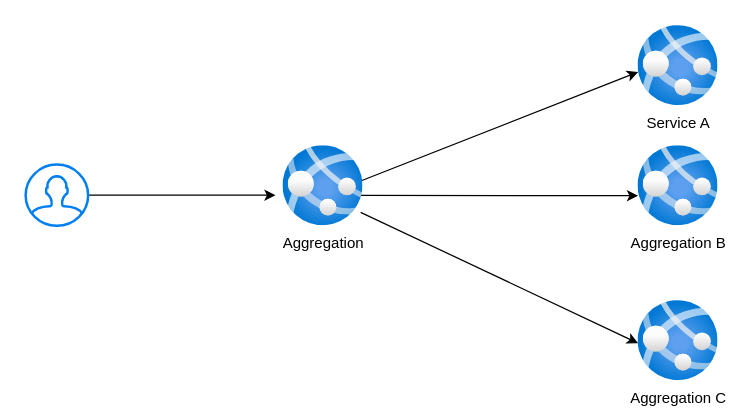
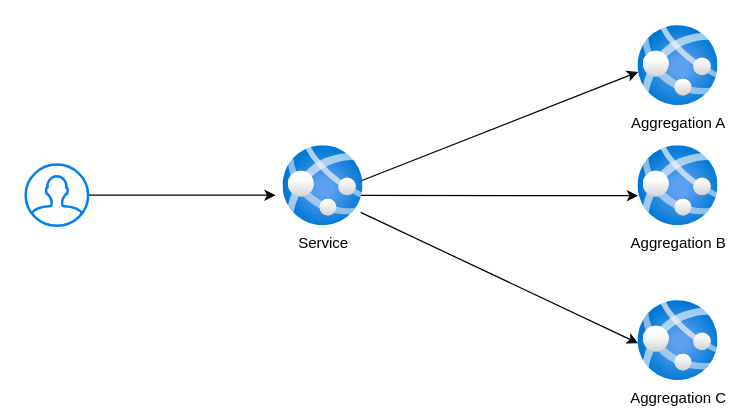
  <mxCell id="0" />
  <mxCell id="1" parent="0" />
  <mxCell id="2" style="edgeStyle=none;html=1;entryX=0;entryY=0.508;entryDx=0;entryDy=0;entryPerimeter=0;" edge="1" parent="1"><mxGeometry relative="1" as="geometry"><mxPoint x="288" y="155.637" as="sourcePoint" /><mxPoint x="510" y="155.999" as="targetPoint" /></mxGeometry></mxCell>
  <mxCell id="3" style="edgeStyle=none;html=1;" edge="1" parent="1"><mxGeometry relative="1" as="geometry"><mxPoint x="288" y="144.197" as="sourcePoint" /><mxPoint x="510" y="56.983" as="targetPoint" /></mxGeometry></mxCell>
  <mxCell id="4" style="edgeStyle=none;html=1;entryX=0;entryY=0.664;entryDx=0;entryDy=0;entryPerimeter=0;" edge="1" parent="1"><mxGeometry relative="1" as="geometry"><mxPoint x="288" y="169.269" as="sourcePoint" /><mxPoint x="510" y="273.984" as="targetPoint" /></mxGeometry></mxCell>
  <mxCell id="5" style="edgeStyle=none;html=1;" edge="1" parent="1" source="6"><mxGeometry relative="1" as="geometry"><mxPoint x="220" y="155.59" as="targetPoint" /></mxGeometry></mxCell>
  <mxCell id="6" value="" style="html=1;verticalLabelPosition=bottom;align=center;labelBackgroundColor=#ffffff;verticalAlign=top;strokeWidth=2;strokeColor=#0080F0;shadow=0;dashed=0;shape=mxgraph.ios7.icons.user;" vertex="1" parent="1"><mxGeometry x="20" y="131.09" width="50" height="49" as="geometry" /></mxCell>
- <mxCell id="7" value="Aggregation&lt;br&gt;" style="aspect=fixed;html=1;points=[];align=center;image;fontSize=12;image=img/lib/azure2/app_services/App_Services.svg;" vertex="1" parent="1"><mxGeometry x="226" y="116.09" width="64" height="64" as="geometry" /></mxCell>
- <mxCell id="8" value="Service A" style="aspect=fixed;html=1;points=[];align=center;image;fontSize=12;image=img/lib/azure2/app_services/App_Services.svg;" vertex="1" parent="1"><mxGeometry x="510" y="20" width="64" height="64" as="geometry" /></mxCell>
+ <mxCell id="7" value="Service&lt;br&gt;" style="aspect=fixed;html=1;points=[];align=center;image;fontSize=12;image=img/lib/azure2/app_services/App_Services.svg;" vertex="1" parent="1"><mxGeometry x="226" y="116.09" width="64" height="64" as="geometry" /></mxCell>
+ <mxCell id="8" value="Aggregation A" style="aspect=fixed;html=1;points=[];align=center;image;fontSize=12;image=img/lib/azure2/app_services/App_Services.svg;" vertex="1" parent="1"><mxGeometry x="510" y="20" width="64" height="64" as="geometry" /></mxCell>
  <mxCell id="9" value="Aggregation B" style="aspect=fixed;html=1;points=[];align=center;image;fontSize=12;image=img/lib/azure2/app_services/App_Services.svg;" vertex="1" parent="1"><mxGeometry x="510" y="116.09" width="64" height="64" as="geometry" /></mxCell>
  <mxCell id="10" value="Aggregation C" style="aspect=fixed;html=1;points=[];align=center;image;fontSize=12;image=img/lib/azure2/app_services/App_Services.svg;" vertex="1" parent="1"><mxGeometry x="510" y="240" width="64" height="64" as="geometry" /></mxCell>
